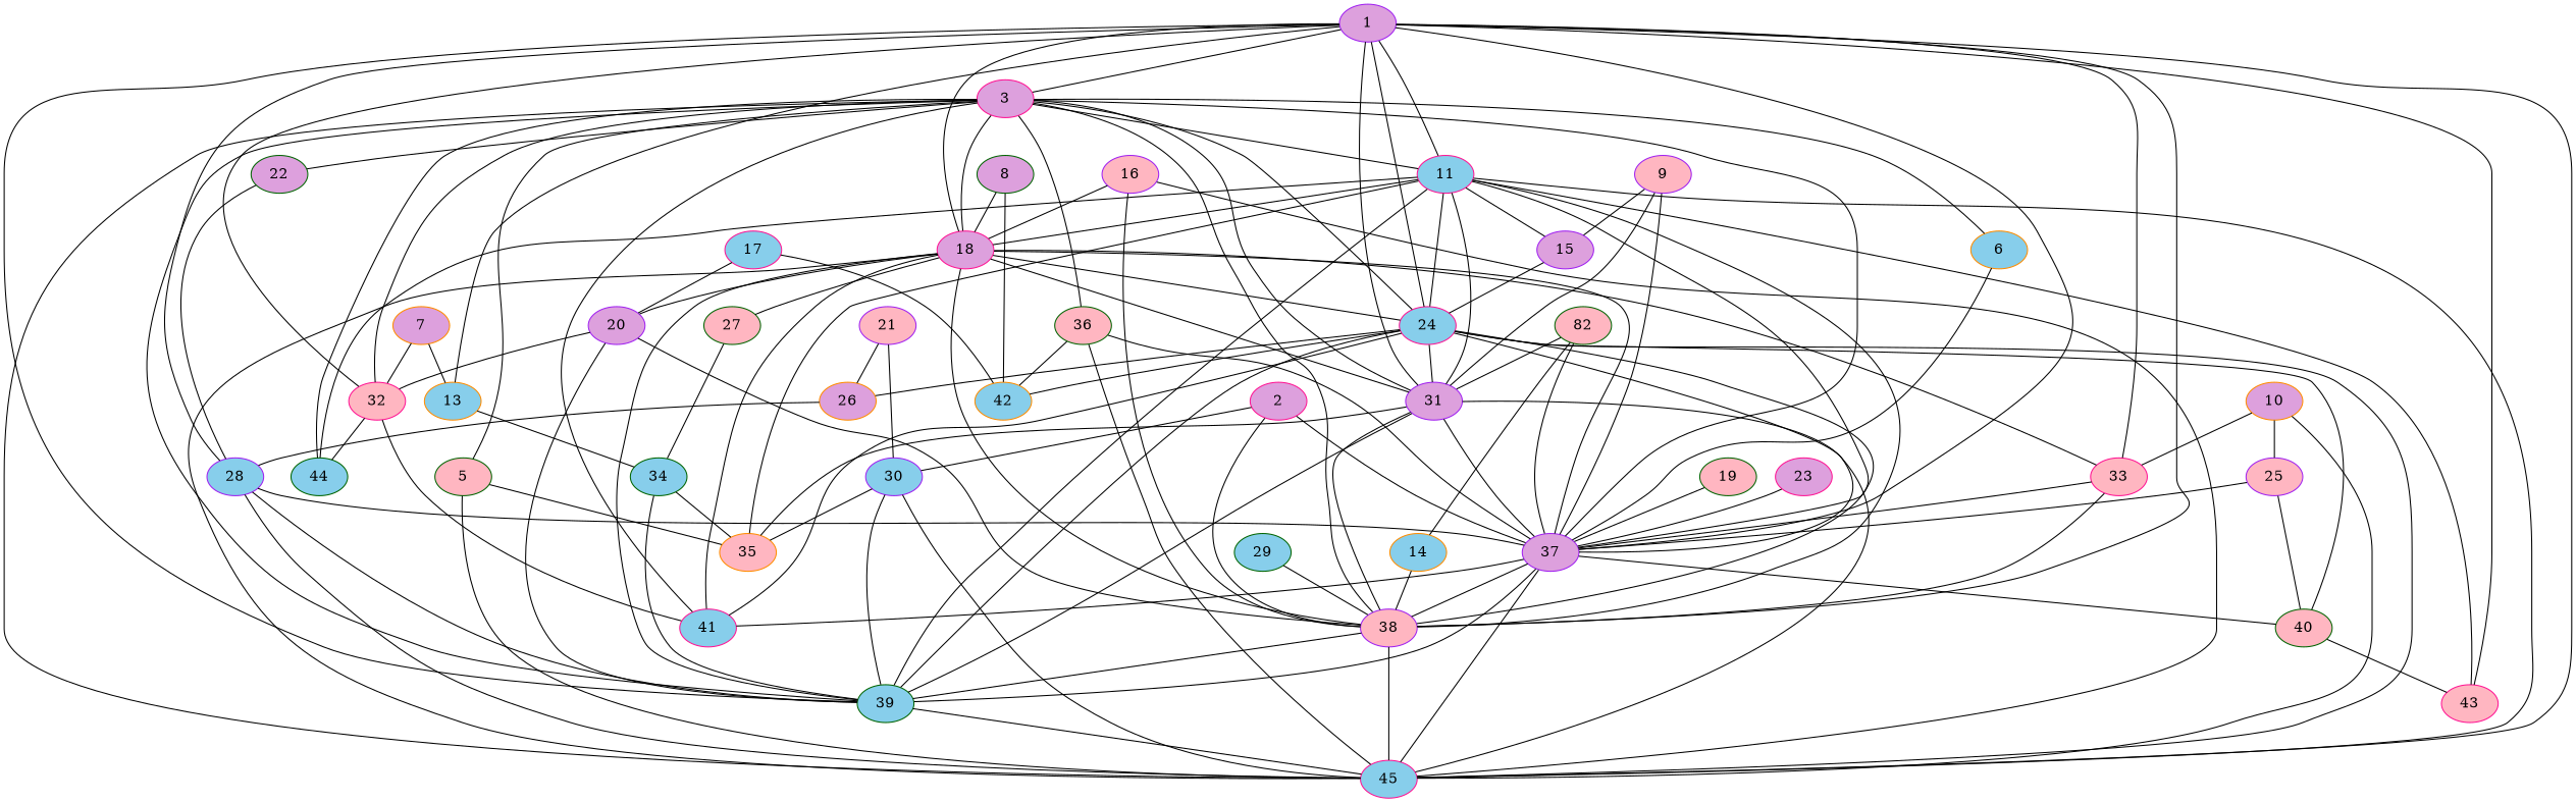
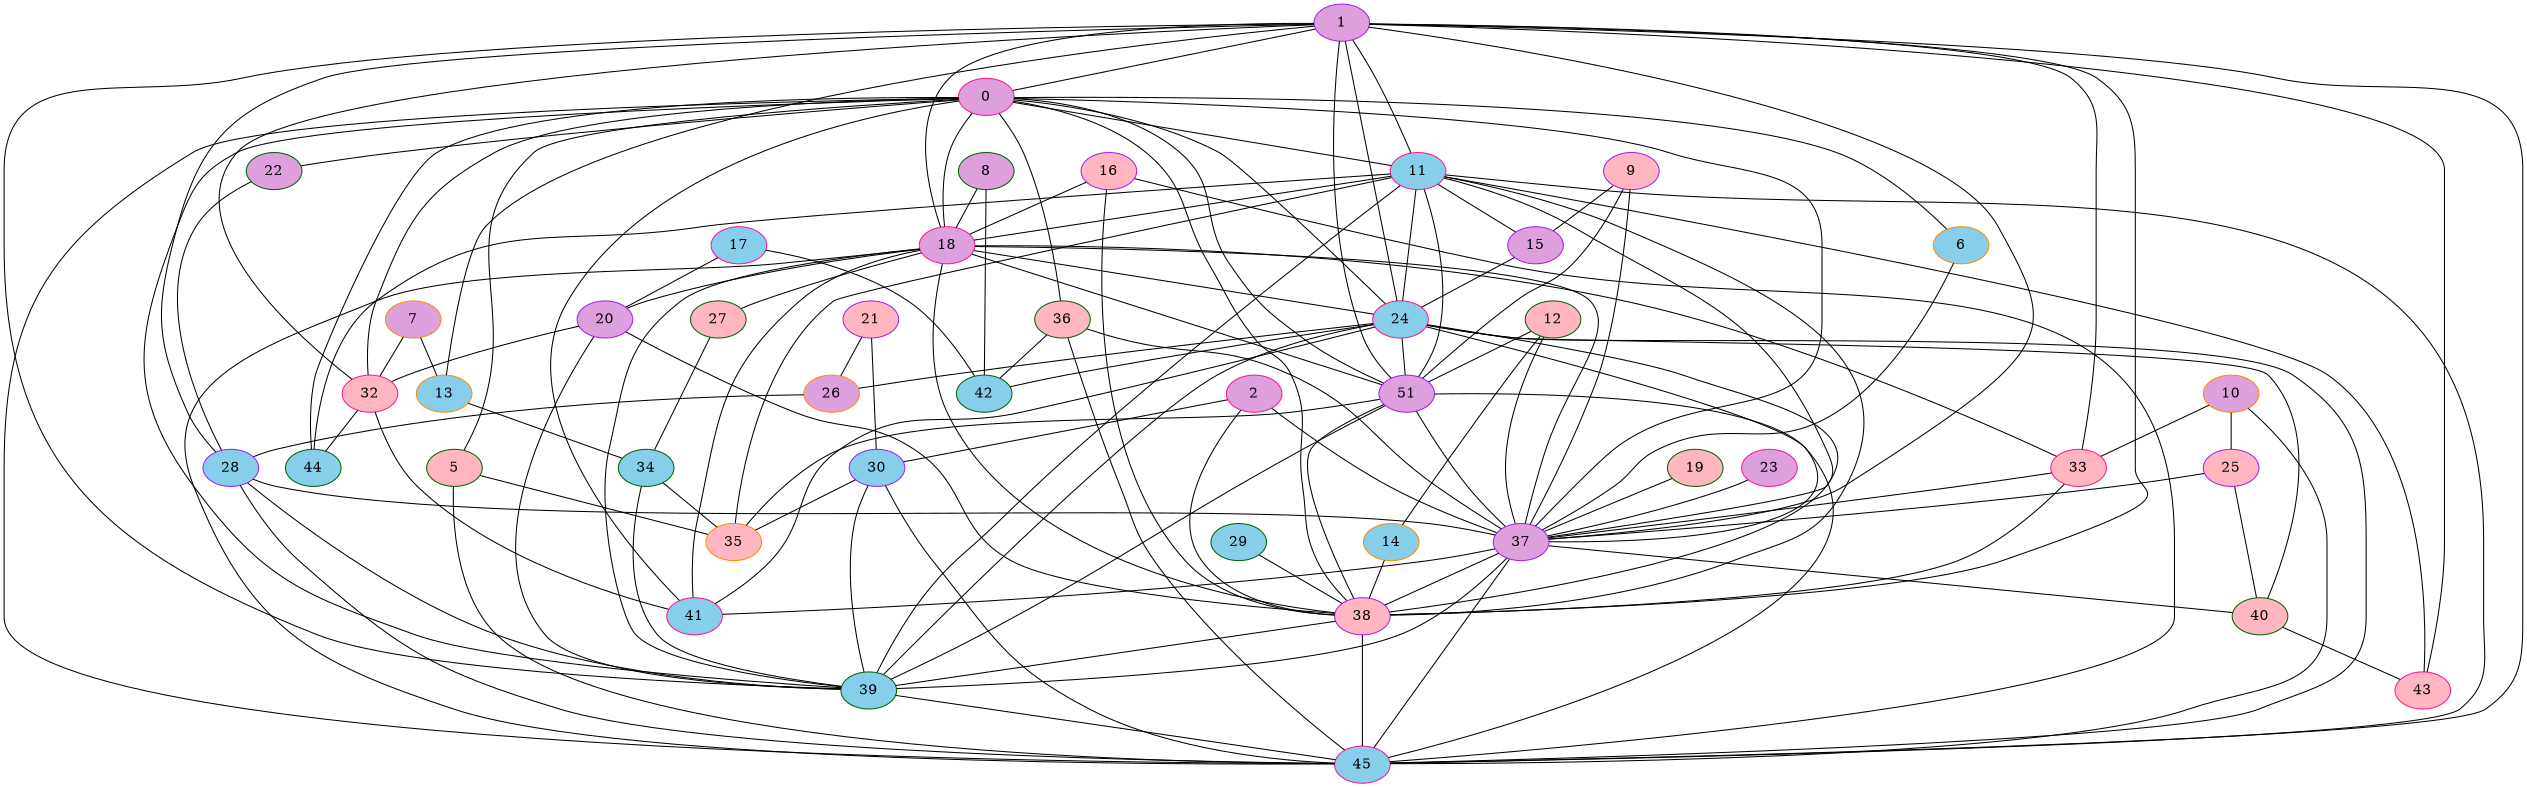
  graph {
    node [color=darkgreen fillcolor=skyblue style=filled]
    edge [weight=1.0]
    1 [color=purple fillcolor=plum]
-   3 [color=deeppink fillcolor=plum]
+   3 [color=deeppink fillcolor=plum label=0]
    11 [color=deeppink]
    13 [color=darkorange]
    18 [color=deeppink fillcolor=plum]
    24 [color=deeppink]
    28 [color=purple]
-   31 [color=purple fillcolor=plum]
+   31 [color=purple fillcolor=plum label=51]
    32 [color=deeppink fillcolor=lightpink]
    33 [color=deeppink fillcolor=lightpink]
    37 [color=purple fillcolor=plum]
    38 [color=purple fillcolor=lightpink]
    39
    43 [color=deeppink fillcolor=lightpink]
    45 [color=deeppink]
    5 [fillcolor=lightpink]
    6 [color=darkorange]
    22 [fillcolor=plum]
    36 [fillcolor=lightpink]
    41 [color=deeppink]
    44
    35 [color=darkorange fillcolor=lightpink]
    15 [color=purple fillcolor=plum]
    34
    20 [color=purple fillcolor=plum]
    27 [fillcolor=lightpink]
-   42 [color=darkorange]
+   42
    26 [color=darkorange fillcolor=plum]
    40 [fillcolor=lightpink]
    2 [color=deeppink fillcolor=plum]
    30 [color=purple]
    7 [color=darkorange fillcolor=plum]
    8 [fillcolor=plum]
    9 [color=purple fillcolor=lightpink]
    10 [color=darkorange fillcolor=plum]
    25 [color=purple fillcolor=lightpink]
-   12 [fillcolor=lightpink label=82]
+   12 [fillcolor=lightpink]
    14 [color=darkorange]
    16 [color=purple fillcolor=lightpink]
    17 [color=deeppink]
    19 [fillcolor=lightpink]
    21 [color=purple fillcolor=lightpink]
    23 [color=deeppink fillcolor=plum]
    29
    1 -- 3 [weight=2.0]
    1 -- 11
    1 -- 13
    1 -- 18
    1 -- 24
    1 -- 28
    1 -- 31
    1 -- 32
    1 -- 33
    1 -- 37
    1 -- 38
    1 -- 39
    1 -- 43 [weight=2.0]
    1 -- 45
    3 -- 11 [weight=2.0]
    3 -- 18
    3 -- 24
    3 -- 31
    3 -- 32
    3 -- 37
    3 -- 38
    3 -- 39 [weight=2.0]
    3 -- 45
    3 -- 5
    3 -- 6
    3 -- 22 [weight=2.0]
    3 -- 36
    3 -- 41
    3 -- 44
    11 -- 18 [weight=2.0]
    11 -- 24
    11 -- 31 [weight=2.0]
    11 -- 37
    11 -- 38
    11 -- 39
    11 -- 43 [weight=2.0]
    11 -- 45
    11 -- 44
    11 -- 35
    11 -- 15
    13 -- 34
    18 -- 24
    18 -- 31 [weight=3.0]
    18 -- 33
    18 -- 37
    18 -- 38
    18 -- 39 [weight=2.0]
    18 -- 45
    18 -- 41
    18 -- 20
    18 -- 27
    24 -- 31
    24 -- 37 [weight=2.0]
    24 -- 38 [weight=2.0]
    24 -- 39
    24 -- 45 [weight=2.0]
    24 -- 41
    24 -- 42
    24 -- 26 [weight=2.0]
    24 -- 40
    28 -- 37
    28 -- 39
    28 -- 45
    31 -- 37
    31 -- 38
    31 -- 39
    31 -- 45
    31 -- 35
    32 -- 41
    32 -- 44
    33 -- 37
    33 -- 38
    37 -- 38
    37 -- 39 [weight=3.0]
    37 -- 45 [weight=2.0]
    37 -- 41
    37 -- 40
    38 -- 39
    38 -- 45 [weight=2.0]
    39 -- 45 [weight=2.0]
    5 -- 45
    5 -- 35
    6 -- 37
    22 -- 28
    36 -- 37
    36 -- 45
    36 -- 42
    15 -- 24
    34 -- 39
    34 -- 35
    20 -- 32
    20 -- 38
    20 -- 39
    27 -- 34
    26 -- 28
    40 -- 43
    2 -- 37
    2 -- 38
    2 -- 30
    30 -- 39
    30 -- 45
    30 -- 35
    7 -- 13
    7 -- 32
    8 -- 18 [weight=2.0]
    8 -- 42
    9 -- 31
    9 -- 37
    9 -- 15
    10 -- 33
    10 -- 45
    10 -- 25
    25 -- 37
    25 -- 40
    12 -- 31
    12 -- 37
    12 -- 14
    14 -- 38
    16 -- 18
    16 -- 38
    16 -- 45
    17 -- 20
    17 -- 42
    19 -- 37
    21 -- 26
    21 -- 30
    23 -- 37
    29 -- 38
  }
